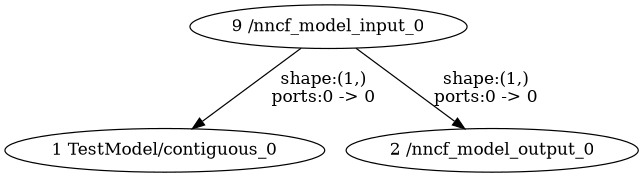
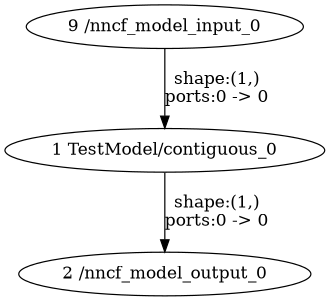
  strict digraph {
    edge [style=solid]
    n1 [label="9 /nncf_model_input_0" type=nncf_model_input]
    "1 TestModel/contiguous_0" [type=contiguous]
    "2 /nncf_model_output_0" [type=nncf_model_output]
    n1 -> "1 TestModel/contiguous_0" [label="shape:(1,)\nports:0 -> 0"]
-   n1 -> "2 /nncf_model_output_0" [label="shape:(1,)\nports:0 -> 0"]
+   "1 TestModel/contiguous_0" -> "2 /nncf_model_output_0" [label="shape:(1,)\nports:0 -> 0"]
  }
